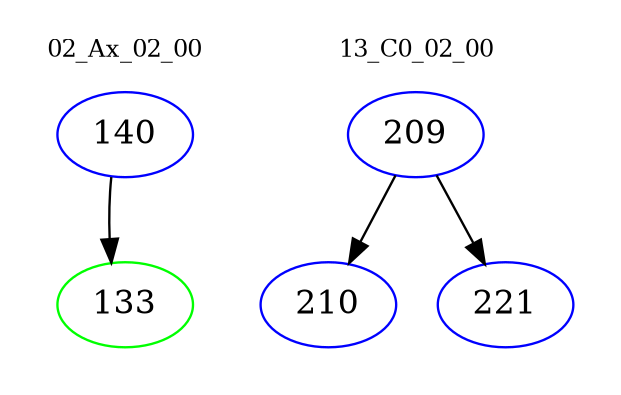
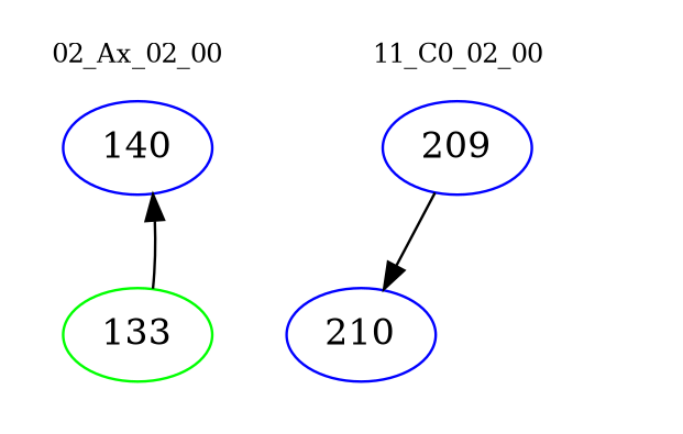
  digraph {
    node [color=blue]
    edge [color=black]
    n1 [label=140]
    n2 [color=green label=133]
    n3 [label=209]
    n4 [label=210]
-   n5 [label=221]
    subgraph cluster_1 {
      color=white
      fontsize=10
      label="02_Ax_02_00"
      n1
      n2
    }
    subgraph cluster_2 {
      color=white
      fontsize=10
-     label="13_C0_02_00"
+     label="11_C0_02_00"
      n3
      n4
-     n5
    }
-   n1 -> n2
+   n2 -> n1
    n3 -> n4
-   n3 -> n5
  }
